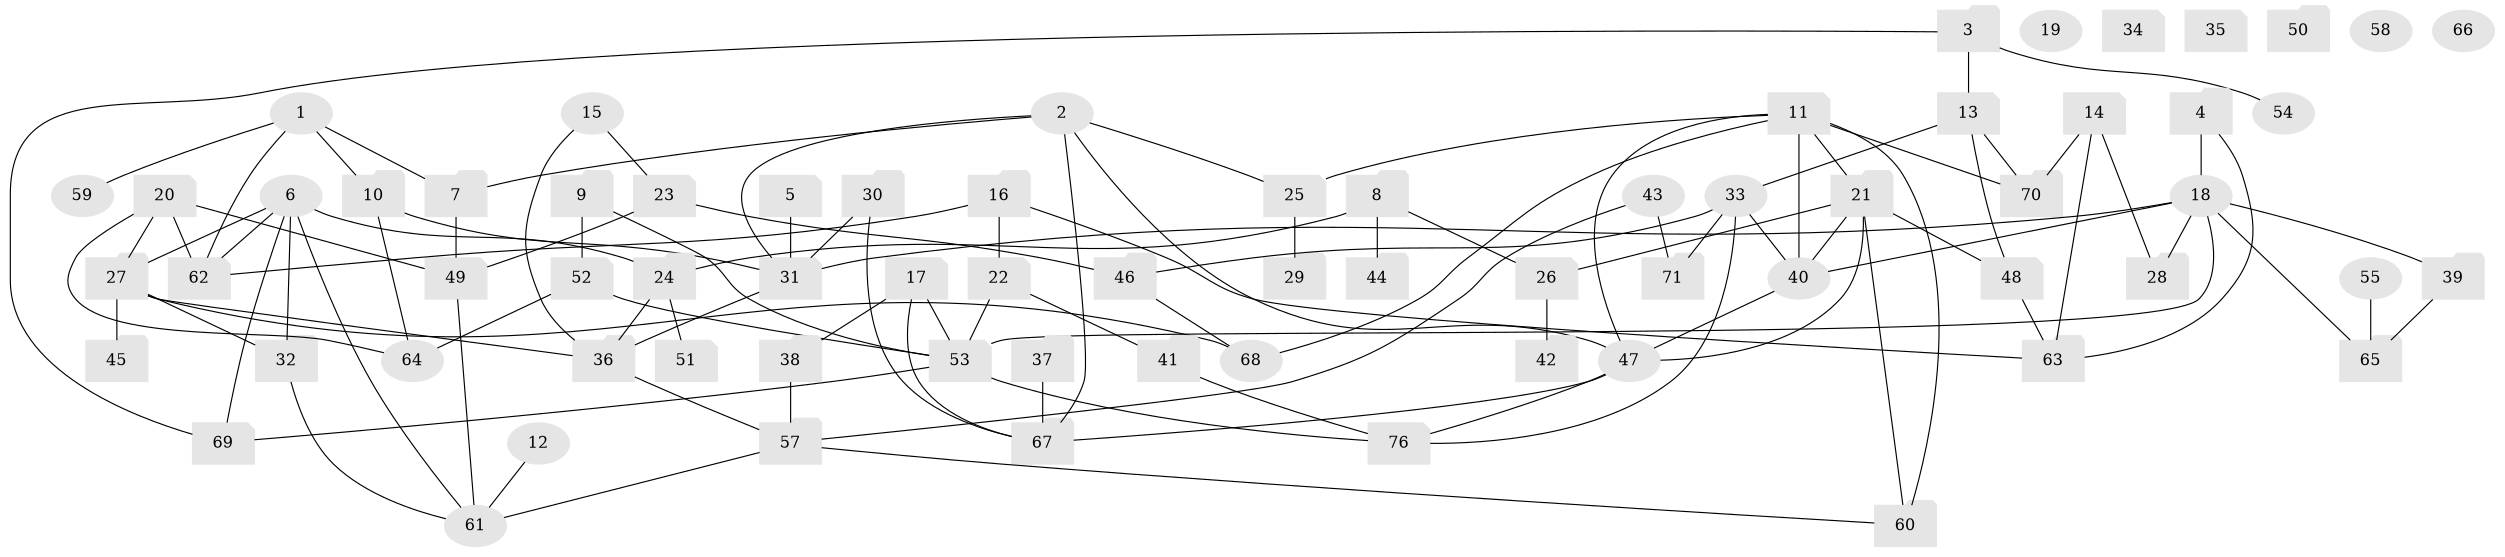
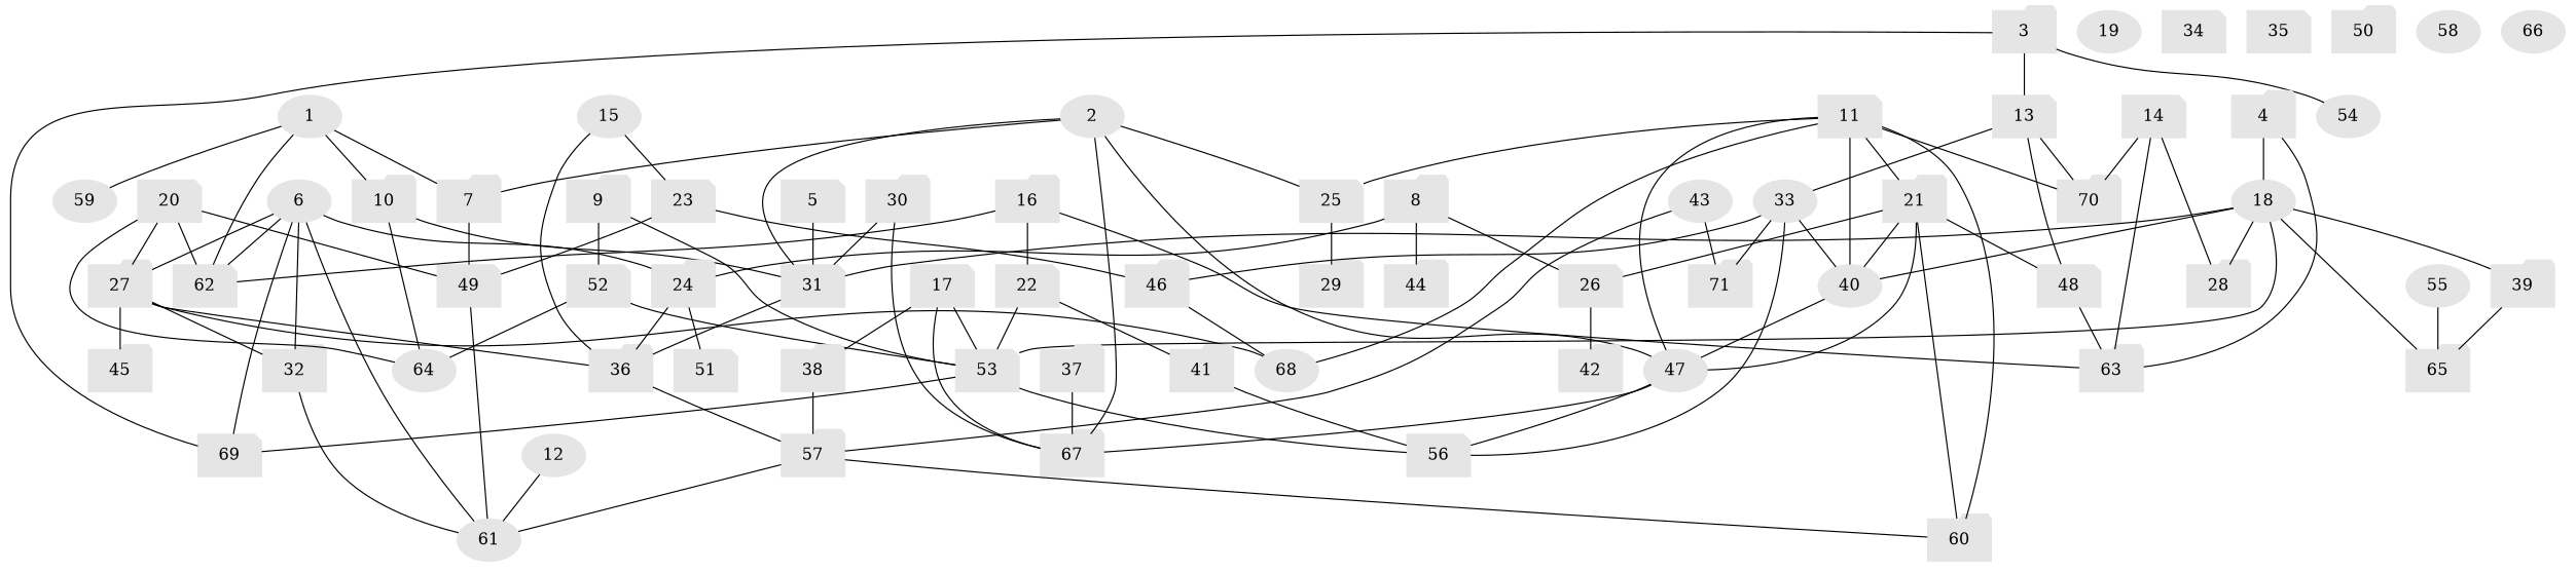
  graph {
    node [color=gray90 shape=folder style=filled]
    1 [shape=ellipse]
    7
    10
    59 [shape=ellipse]
    62 [shape=note]
    49 [shape=note]
    31 [shape=note]
    64 [shape=ellipse]
    2 [shape=ellipse]
    25 [shape=note]
    47 [shape=ellipse]
    67
    29
    36
-   56 [shape=note label=76]
+   56 [shape=note]
    13 [shape=note]
    3
    54 [shape=ellipse]
    69 [shape=note]
    70
    33 [shape=ellipse]
    48 [shape=note]
    18 [shape=ellipse]
    4
    63
    53 [shape=note]
    40 [shape=ellipse]
    28
    39
    65
    5 [shape=note]
    6 [shape=ellipse]
    24
    27
    32
    61 [shape=ellipse]
    51 [shape=note]
    68 [shape=ellipse]
    45
    8
    26 [shape=note]
    44
    42
    52 [shape=note]
    9
    11 [shape=note]
    21
    60
    12 [shape=ellipse]
    46
    71
    14 [shape=note]
    15 [shape=ellipse]
    23 [shape=note]
    57
    16
    22 [shape=note]
    41
    17 [shape=note]
    38
    19 [shape=ellipse]
    20 [shape=note]
    30
    34 [shape=note]
    35 [shape=note]
    37
    43 [shape=ellipse]
    50
    55 [shape=ellipse]
    58 [shape=ellipse]
    66 [shape=ellipse]
    1 -- 7
    1 -- 10
    1 -- 59
    1 -- 62
    7 -- 49
    10 -- 31
    10 -- 64
    49 -- 61
    31 -- 36
    2 -- 7
    2 -- 31
    2 -- 25
    2 -- 47
    2 -- 67
    25 -- 29
    47 -- 67
    47 -- 56
    36 -- 57
    13 -- 70
    13 -- 33
    13 -- 48
    3 -- 13
    3 -- 54
    3 -- 69
    33 -- 56
    33 -- 40
    33 -- 46
    33 -- 71
    48 -- 63
    18 -- 31
    18 -- 53
    18 -- 40
    18 -- 28
    18 -- 39
    18 -- 65
    4 -- 18
    4 -- 63
    53 -- 56
    53 -- 69
    40 -- 47
    39 -- 65
    5 -- 31
    6 -- 62
    6 -- 69
    6 -- 24
    6 -- 27
    6 -- 32
    6 -- 61
    24 -- 36
    24 -- 51
    27 -- 36
    27 -- 32
    27 -- 68
    27 -- 45
    32 -- 61
    8 -- 24
    8 -- 26
    8 -- 44
    26 -- 42
    52 -- 64
    52 -- 53
    9 -- 53
    9 -- 52
    11 -- 25
    11 -- 47
    11 -- 70
    11 -- 40
    11 -- 68
    11 -- 21
    11 -- 60
    21 -- 47
    21 -- 48
    21 -- 40
    21 -- 26
    21 -- 60
    12 -- 61
    46 -- 68
    14 -- 70
    14 -- 63
    14 -- 28
    15 -- 36
    15 -- 23
    23 -- 49
    23 -- 46
    57 -- 61
    57 -- 60
    16 -- 62
    16 -- 63
    16 -- 22
    22 -- 53
    22 -- 41
    41 -- 56
    17 -- 67
    17 -- 53
    17 -- 38
    38 -- 57
    20 -- 62
    20 -- 49
    20 -- 64
    20 -- 27
    30 -- 31
    30 -- 67
    37 -- 67
    43 -- 71
    43 -- 57
    55 -- 65
  }
